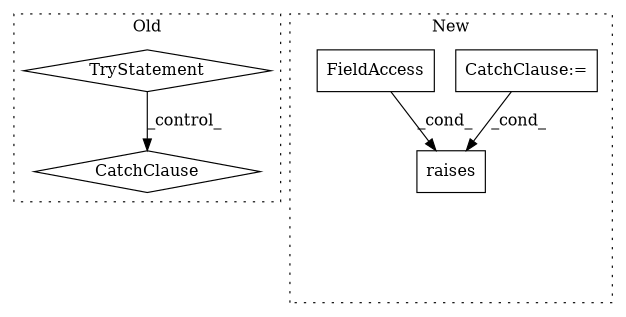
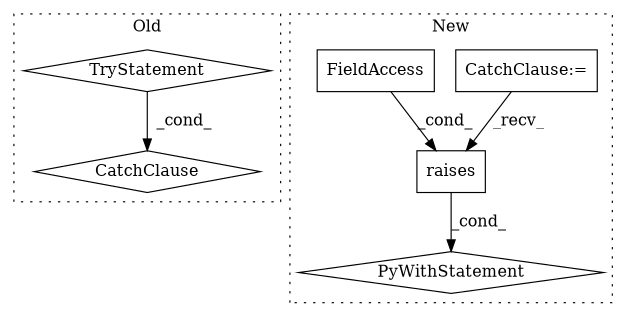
  digraph {
    node [shape=diamond]
    n1 [a=12 l="11,2" label=CatchClause s="28295,28346"]
    n2 [a=54 l=4 label=TryStatement s=28249]
+   n3 [a=104 l="10,2" label=PyWithStatement s="28246,28299"]
    n4 [a=32 l="7,1" label=raises s="28263,28298" shape=box]
    n5 [a=7 l=6 label="CatchClause:=" s=25868 shape=box]
    n6 [a=22 l=28 label=FieldAccess s=28270 shape=box]
    subgraph cluster_1 {
      label=Old
      style=dotted
      n1
      n2
    }
    subgraph cluster_2 {
      label=New
      style=dotted
+     n3
      n4
      n5
      n6
    }
-   n2 -> n1 [label=_control_]
-   n5 -> n4 [label=_cond_]
+   n2 -> n1 [label=_cond_]
+   n4 -> n3 [label=_cond_]
+   n5 -> n4 [label=_recv_]
    n6 -> n4 [label=_cond_]
  }
